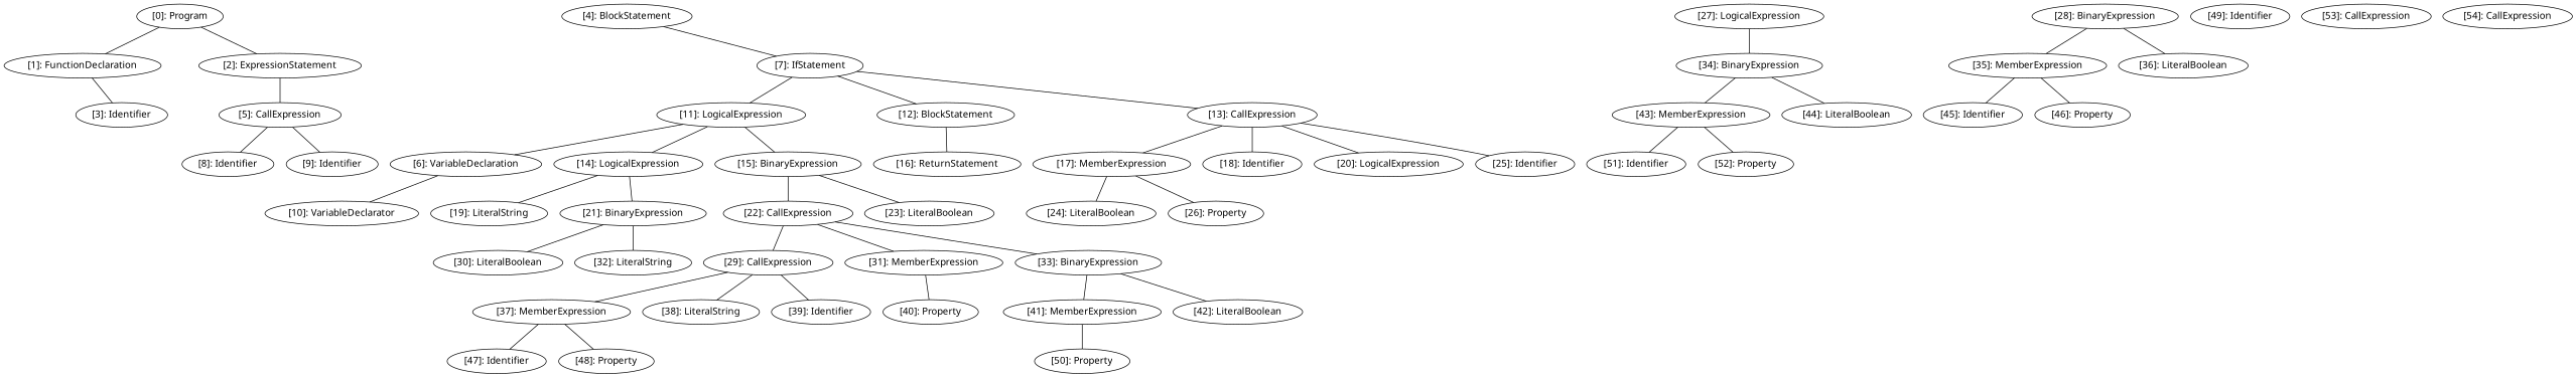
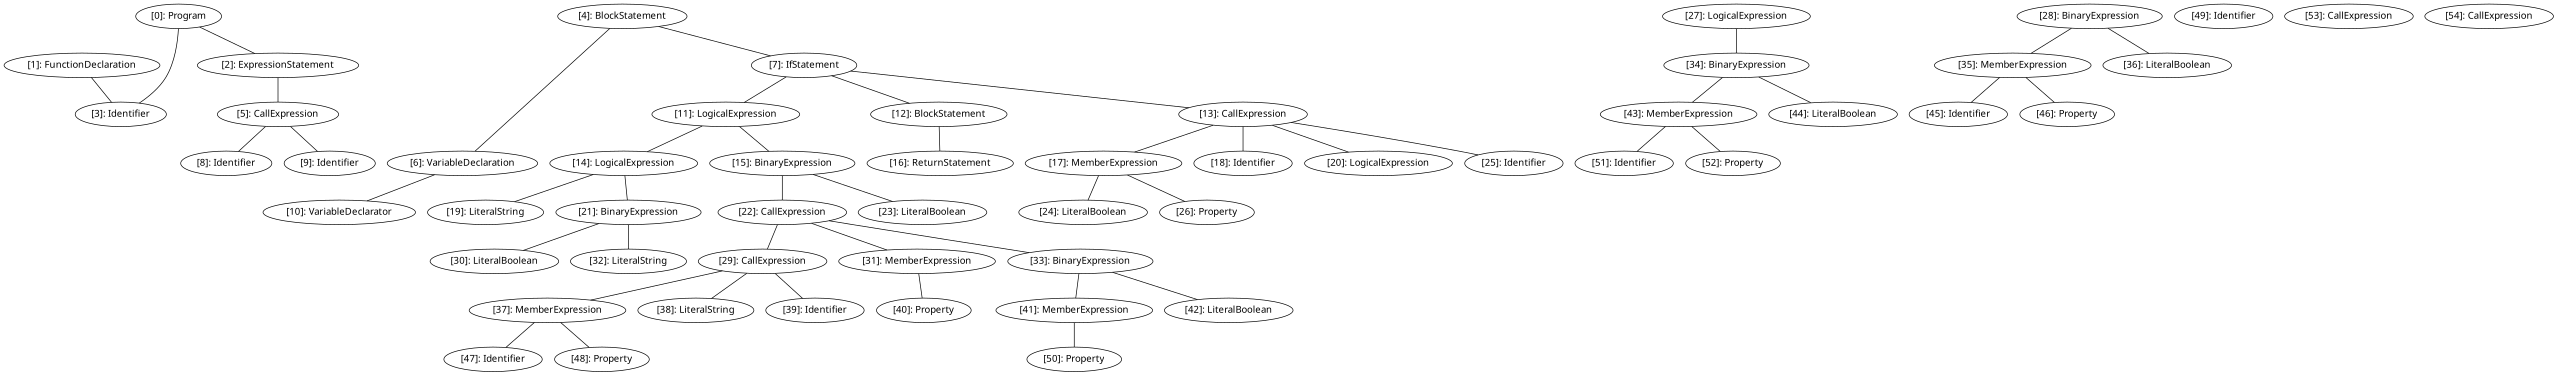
  graph {
    fontname="Noto Sans"
    node [fontname="Noto Sans"]
    edge [fontname="Noto Sans"]
    n1 [label="[0]: Program"]
    n2 [label="[1]: FunctionDeclaration"]
    n3 [label="[2]: ExpressionStatement"]
    n4 [label="[3]: Identifier"]
    n5 [label="[5]: CallExpression"]
    n6 [label="[4]: BlockStatement"]
    n7 [label="[6]: VariableDeclaration"]
    n8 [label="[7]: IfStatement"]
    n9 [label="[8]: Identifier"]
    n10 [label="[9]: Identifier"]
    n11 [label="[10]: VariableDeclarator"]
    n12 [label="[11]: LogicalExpression"]
    n13 [label="[12]: BlockStatement"]
    n14 [label="[13]: CallExpression"]
    n15 [label="[14]: LogicalExpression"]
    n16 [label="[15]: BinaryExpression"]
    n17 [label="[16]: ReturnStatement"]
    n18 [label="[17]: MemberExpression"]
    n19 [label="[18]: Identifier"]
    n20 [label="[20]: LogicalExpression"]
    n21 [label="[25]: Identifier"]
    n22 [label="[19]: LiteralString"]
    n23 [label="[21]: BinaryExpression"]
    n24 [label="[22]: CallExpression"]
    n25 [label="[23]: LiteralBoolean"]
    n26 [label="[24]: LiteralBoolean"]
    n27 [label="[26]: Property"]
    n28 [label="[30]: LiteralBoolean"]
    n29 [label="[32]: LiteralString"]
    n30 [label="[29]: CallExpression"]
    n31 [label="[31]: MemberExpression"]
    n32 [label="[33]: BinaryExpression"]
    n33 [label="[37]: MemberExpression"]
    n34 [label="[38]: LiteralString"]
    n35 [label="[39]: Identifier"]
    n36 [label="[40]: Property"]
    n37 [label="[41]: MemberExpression"]
    n38 [label="[42]: LiteralBoolean"]
    n39 [label="[27]: LogicalExpression"]
    n40 [label="[34]: BinaryExpression"]
    n41 [label="[43]: MemberExpression"]
    n42 [label="[44]: LiteralBoolean"]
    n43 [label="[28]: BinaryExpression"]
    n44 [label="[35]: MemberExpression"]
    n45 [label="[36]: LiteralBoolean"]
    n46 [label="[45]: Identifier"]
    n47 [label="[46]: Property"]
    n48 [label="[47]: Identifier"]
    n49 [label="[48]: Property"]
    n50 [label="[50]: Property"]
    n51 [label="[51]: Identifier"]
    n52 [label="[52]: Property"]
    n53 [label="[49]: Identifier"]
    n54 [label="[53]: CallExpression"]
    n55 [label="[54]: CallExpression"]
-   n1 -- n2
+   n1 -- n4
    n1 -- n3
    n2 -- n4
    n3 -- n5
    n5 -- n9
    n5 -- n10
-   n12 -- n7
+   n6 -- n7
    n6 -- n8
    n7 -- n11
    n8 -- n12
    n8 -- n13
    n8 -- n14
    n12 -- n15
    n12 -- n16
    n13 -- n17
    n14 -- n18
    n14 -- n19
    n14 -- n20
    n14 -- n21
    n15 -- n22
    n15 -- n23
    n16 -- n24
    n16 -- n25
    n18 -- n26
    n18 -- n27
    n23 -- n28
    n23 -- n29
    n24 -- n30
    n24 -- n31
    n24 -- n32
    n30 -- n33
    n30 -- n34
    n30 -- n35
    n31 -- n36
    n32 -- n37
    n32 -- n38
    n33 -- n48
    n33 -- n49
    n37 -- n50
    n39 -- n40
    n40 -- n41
    n40 -- n42
    n41 -- n51
    n41 -- n52
    n43 -- n44
    n43 -- n45
    n44 -- n46
    n44 -- n47
  }
